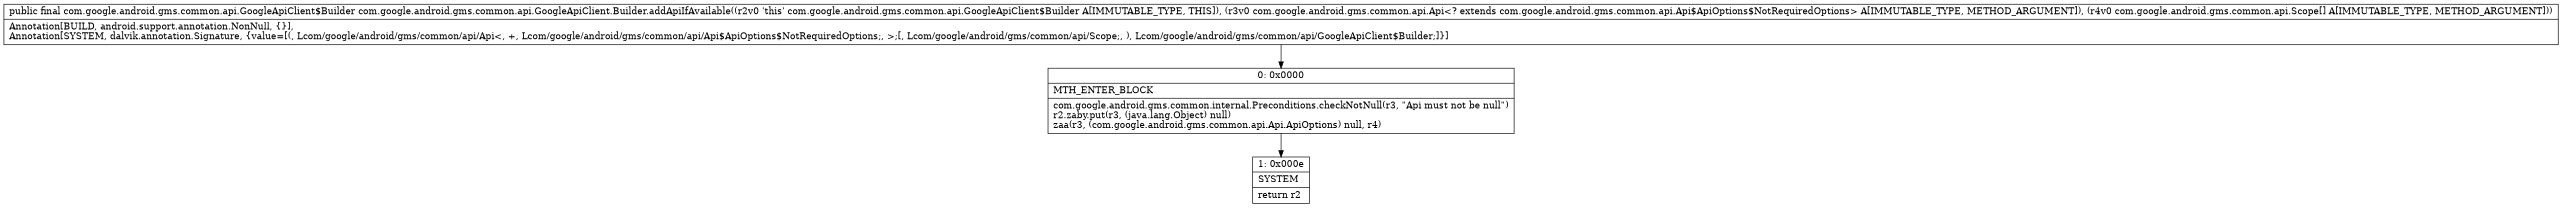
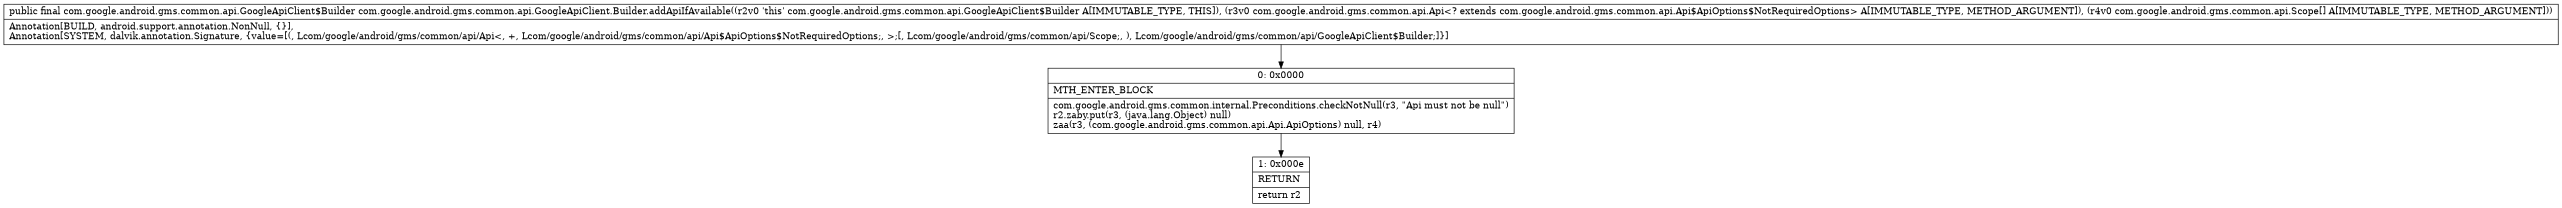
  digraph {
    node [shape=record]
    n1 [label="{0\:\ 0x0000|MTH_ENTER_BLOCK\l|com.google.android.gms.common.internal.Preconditions.checkNotNull(r3, \"Api must not be null\")\lr2.zaby.put(r3, (java.lang.Object) null)\lzaa(r3, (com.google.android.gms.common.api.Api.ApiOptions) null, r4)\l}"]
-   n2 [label="{1\:\ 0x000e|SYSTEM\l|return r2\l}"]
+   n2 [label="{1\:\ 0x000e|RETURN\l|return r2\l}"]
    n3 [label="{public final com.google.android.gms.common.api.GoogleApiClient$Builder com.google.android.gms.common.api.GoogleApiClient.Builder.addApiIfAvailable((r2v0 'this' com.google.android.gms.common.api.GoogleApiClient$Builder A[IMMUTABLE_TYPE, THIS]), (r3v0 com.google.android.gms.common.api.Api\<? extends com.google.android.gms.common.api.Api$ApiOptions$NotRequiredOptions\> A[IMMUTABLE_TYPE, METHOD_ARGUMENT]), (r4v0 com.google.android.gms.common.api.Scope[] A[IMMUTABLE_TYPE, METHOD_ARGUMENT]))  | Annotation[BUILD, android.support.annotation.NonNull, \{\}], \lAnnotation[SYSTEM, dalvik.annotation.Signature, \{value=[(, Lcom\/google\/android\/gms\/common\/api\/Api\<, +, Lcom\/google\/android\/gms\/common\/api\/Api$ApiOptions$NotRequiredOptions;, \>;[, Lcom\/google\/android\/gms\/common\/api\/Scope;, ), Lcom\/google\/android\/gms\/common\/api\/GoogleApiClient$Builder;]\}]\l}"]
    n1 -> n2
    n3 -> n1
  }
